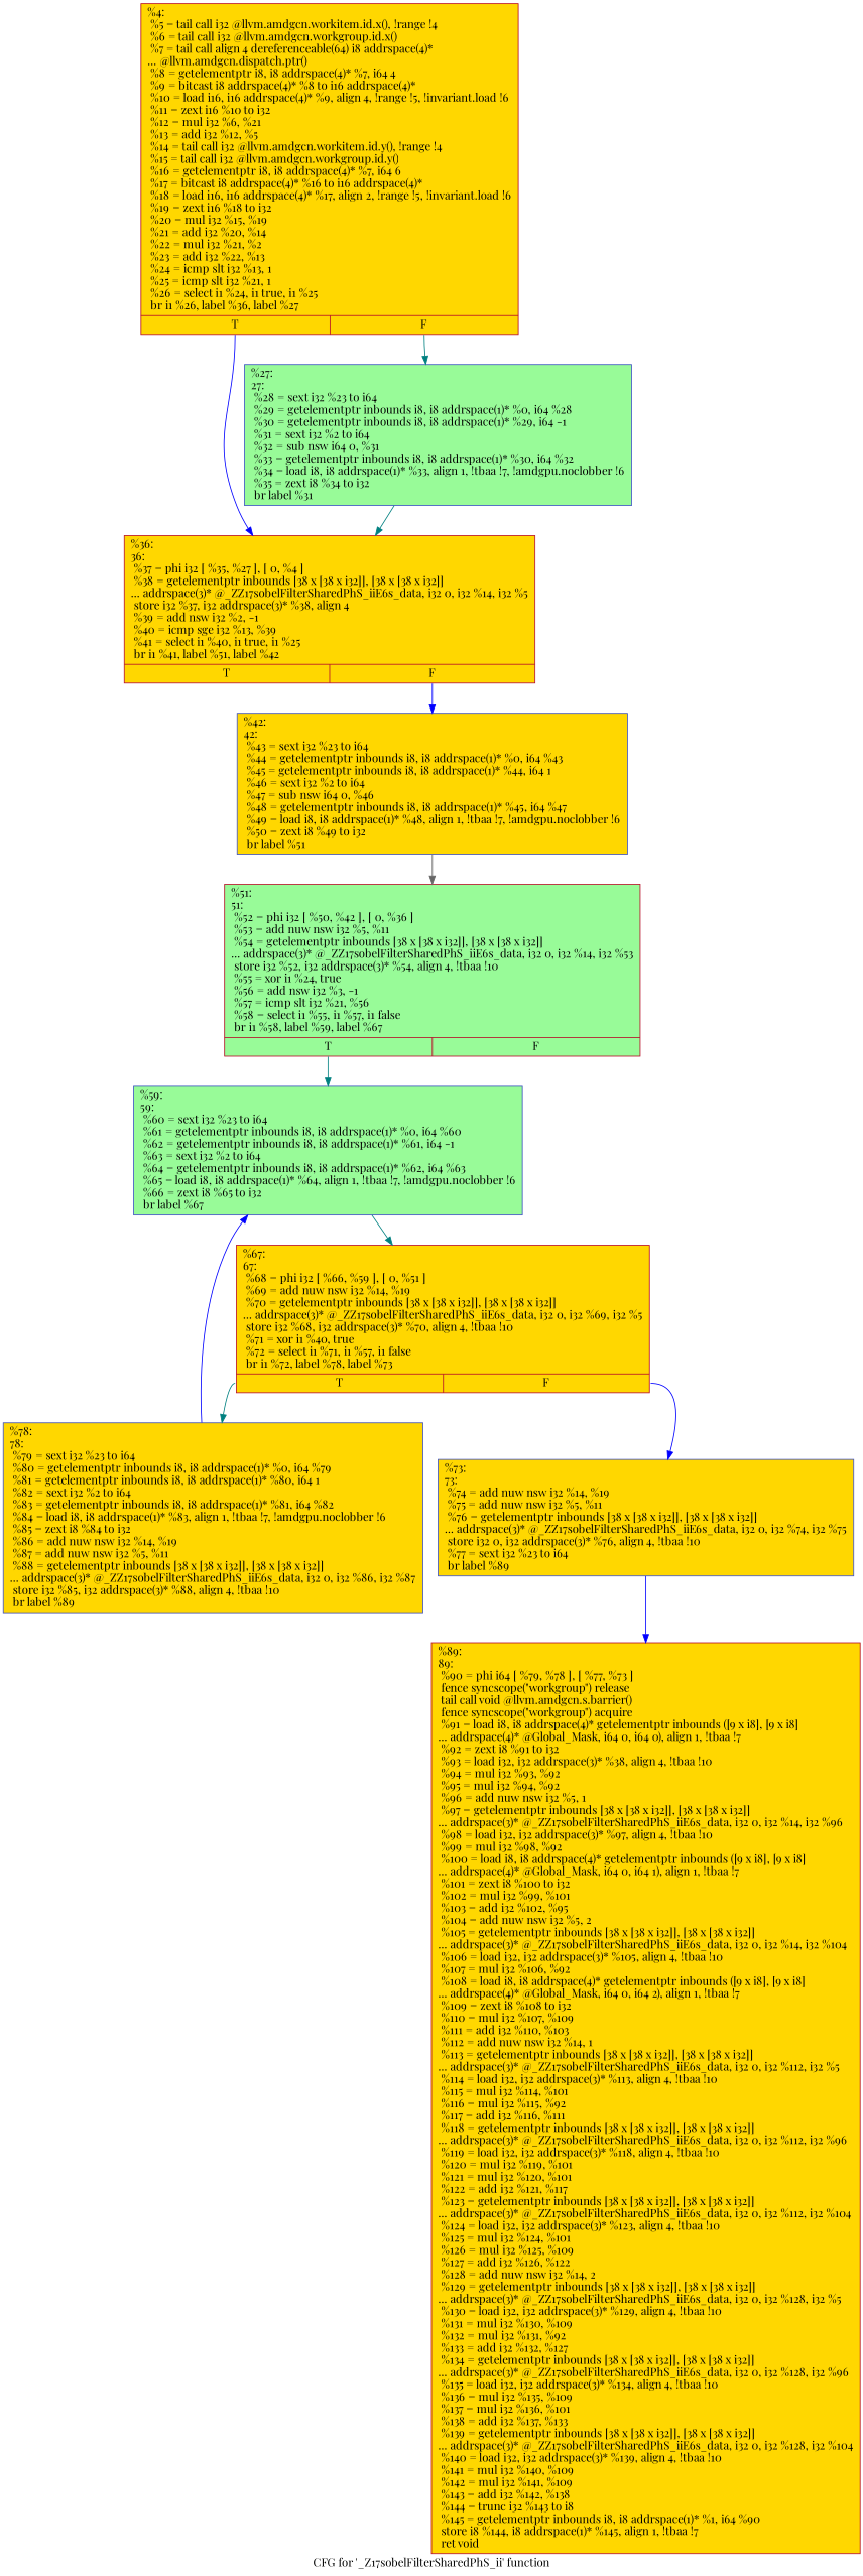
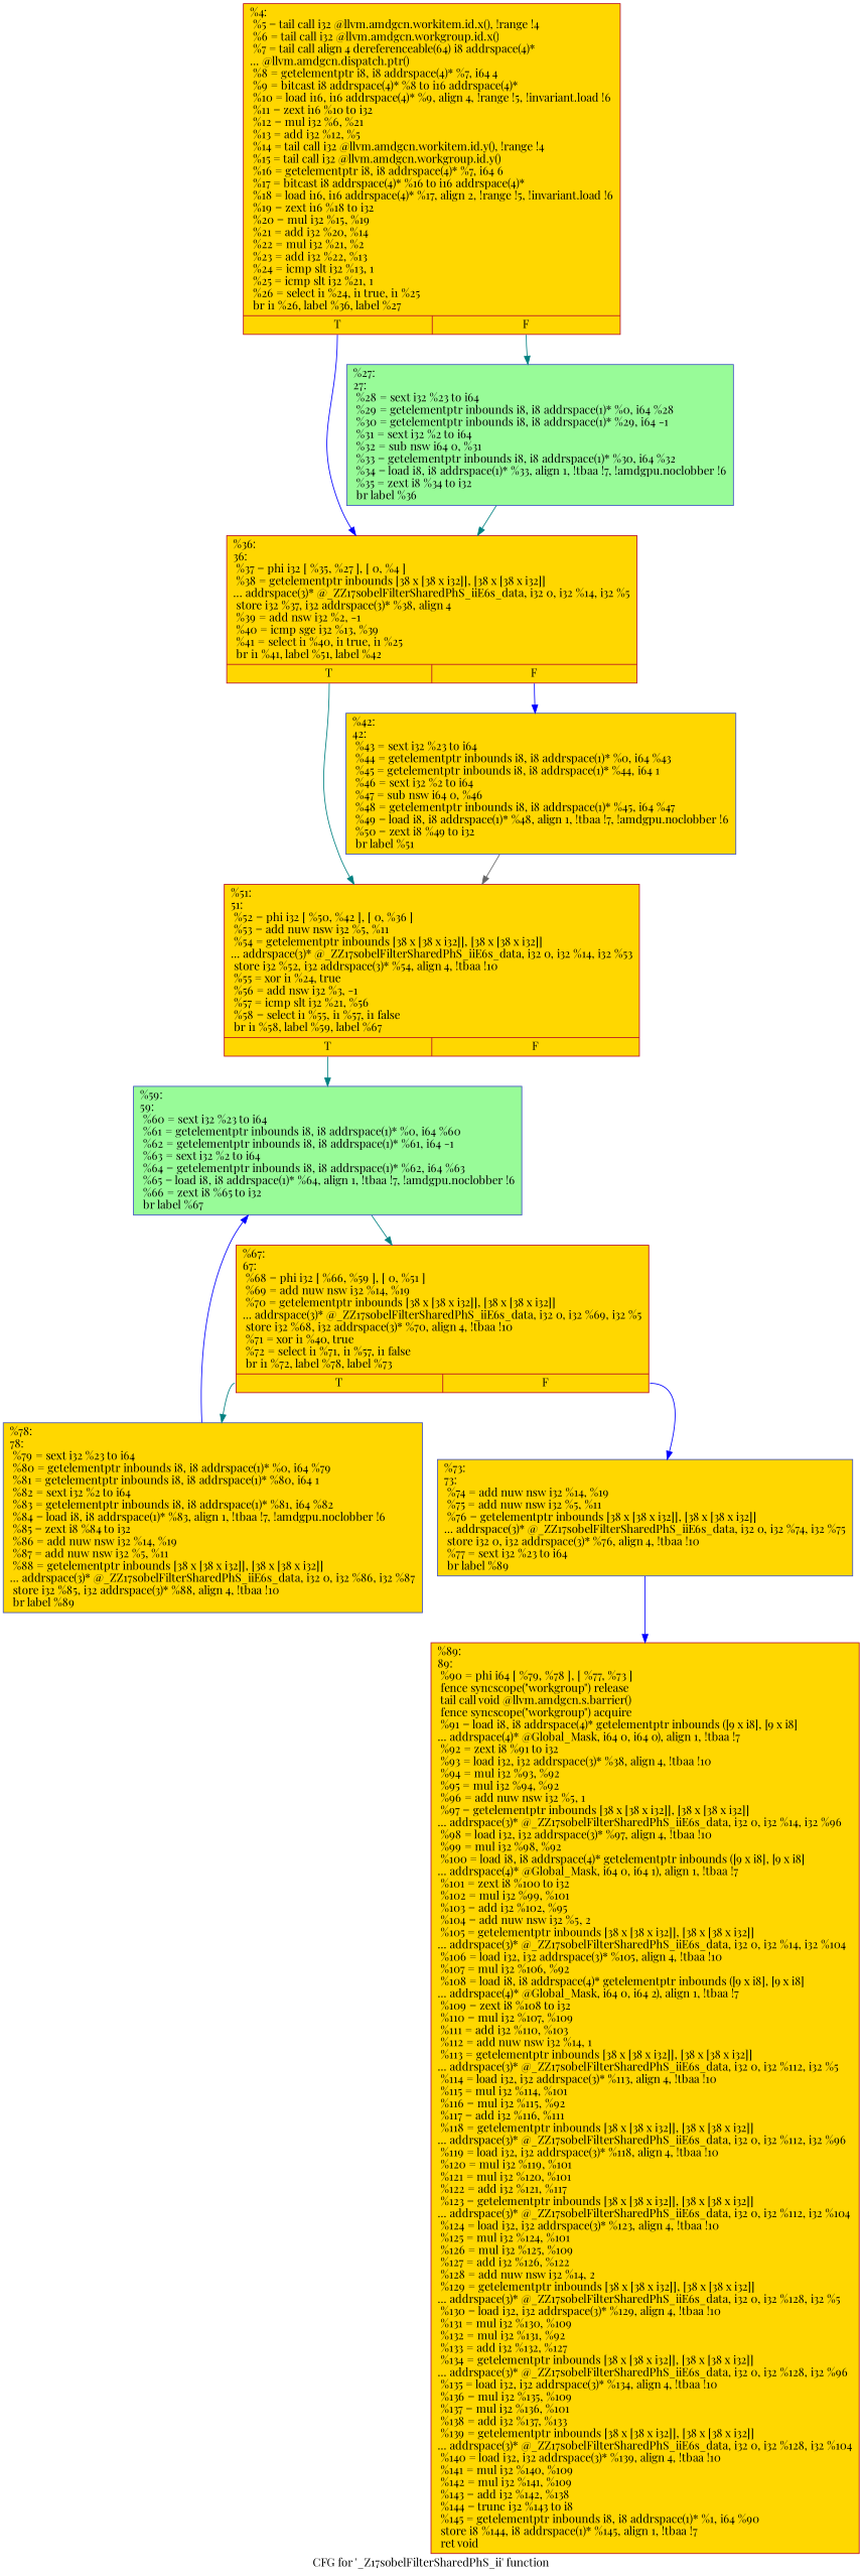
  digraph {
    fontname="Playfair Display"
    label="CFG for '_Z17sobelFilterSharedPhS_ii' function"
    node [color="#b70d28ff" fillcolor=gold fontname="Playfair Display" shape=record style=filled]
    edge [color=teal fontname="Playfair Display"]
    n1 [label="{%4:\l  %5 = tail call i32 @llvm.amdgcn.workitem.id.x(), !range !4\l  %6 = tail call i32 @llvm.amdgcn.workgroup.id.x()\l  %7 = tail call align 4 dereferenceable(64) i8 addrspace(4)*\l... @llvm.amdgcn.dispatch.ptr()\l  %8 = getelementptr i8, i8 addrspace(4)* %7, i64 4\l  %9 = bitcast i8 addrspace(4)* %8 to i16 addrspace(4)*\l  %10 = load i16, i16 addrspace(4)* %9, align 4, !range !5, !invariant.load !6\l  %11 = zext i16 %10 to i32\l  %12 = mul i32 %6, %21\l  %13 = add i32 %12, %5\l  %14 = tail call i32 @llvm.amdgcn.workitem.id.y(), !range !4\l  %15 = tail call i32 @llvm.amdgcn.workgroup.id.y()\l  %16 = getelementptr i8, i8 addrspace(4)* %7, i64 6\l  %17 = bitcast i8 addrspace(4)* %16 to i16 addrspace(4)*\l  %18 = load i16, i16 addrspace(4)* %17, align 2, !range !5, !invariant.load !6\l  %19 = zext i16 %18 to i32\l  %20 = mul i32 %15, %19\l  %21 = add i32 %20, %14\l  %22 = mul i32 %21, %2\l  %23 = add i32 %22, %13\l  %24 = icmp slt i32 %13, 1\l  %25 = icmp slt i32 %21, 1\l  %26 = select i1 %24, i1 true, i1 %25\l  br i1 %26, label %36, label %27\l|{<s0>T|<s1>F}}"]
    n2 [label="{%36:\l36:                                               \l  %37 = phi i32 [ %35, %27 ], [ 0, %4 ]\l  %38 = getelementptr inbounds [38 x [38 x i32]], [38 x [38 x i32]]\l... addrspace(3)* @_ZZ17sobelFilterSharedPhS_iiE6s_data, i32 0, i32 %14, i32 %5\l  store i32 %37, i32 addrspace(3)* %38, align 4\l  %39 = add nsw i32 %2, -1\l  %40 = icmp sge i32 %13, %39\l  %41 = select i1 %40, i1 true, i1 %25\l  br i1 %41, label %51, label %42\l|{<s0>T|<s1>F}}"]
-   n3 [color="#3d50c3ff" fillcolor=palegreen label="{%27:\l27:                                               \l  %28 = sext i32 %23 to i64\l  %29 = getelementptr inbounds i8, i8 addrspace(1)* %0, i64 %28\l  %30 = getelementptr inbounds i8, i8 addrspace(1)* %29, i64 -1\l  %31 = sext i32 %2 to i64\l  %32 = sub nsw i64 0, %31\l  %33 = getelementptr inbounds i8, i8 addrspace(1)* %30, i64 %32\l  %34 = load i8, i8 addrspace(1)* %33, align 1, !tbaa !7, !amdgpu.noclobber !6\l  %35 = zext i8 %34 to i32\l  br label %31\l}"]
-   n4 [fillcolor=palegreen label="{%51:\l51:                                               \l  %52 = phi i32 [ %50, %42 ], [ 0, %36 ]\l  %53 = add nuw nsw i32 %5, %11\l  %54 = getelementptr inbounds [38 x [38 x i32]], [38 x [38 x i32]]\l... addrspace(3)* @_ZZ17sobelFilterSharedPhS_iiE6s_data, i32 0, i32 %14, i32 %53\l  store i32 %52, i32 addrspace(3)* %54, align 4, !tbaa !10\l  %55 = xor i1 %24, true\l  %56 = add nsw i32 %3, -1\l  %57 = icmp slt i32 %21, %56\l  %58 = select i1 %55, i1 %57, i1 false\l  br i1 %58, label %59, label %67\l|{<s0>T|<s1>F}}"]
+   n3 [color="#3d50c3ff" fillcolor=palegreen label="{%27:\l27:                                               \l  %28 = sext i32 %23 to i64\l  %29 = getelementptr inbounds i8, i8 addrspace(1)* %0, i64 %28\l  %30 = getelementptr inbounds i8, i8 addrspace(1)* %29, i64 -1\l  %31 = sext i32 %2 to i64\l  %32 = sub nsw i64 0, %31\l  %33 = getelementptr inbounds i8, i8 addrspace(1)* %30, i64 %32\l  %34 = load i8, i8 addrspace(1)* %33, align 1, !tbaa !7, !amdgpu.noclobber !6\l  %35 = zext i8 %34 to i32\l  br label %36\l}"]
+   n4 [label="{%51:\l51:                                               \l  %52 = phi i32 [ %50, %42 ], [ 0, %36 ]\l  %53 = add nuw nsw i32 %5, %11\l  %54 = getelementptr inbounds [38 x [38 x i32]], [38 x [38 x i32]]\l... addrspace(3)* @_ZZ17sobelFilterSharedPhS_iiE6s_data, i32 0, i32 %14, i32 %53\l  store i32 %52, i32 addrspace(3)* %54, align 4, !tbaa !10\l  %55 = xor i1 %24, true\l  %56 = add nsw i32 %3, -1\l  %57 = icmp slt i32 %21, %56\l  %58 = select i1 %55, i1 %57, i1 false\l  br i1 %58, label %59, label %67\l|{<s0>T|<s1>F}}"]
    n5 [color="#3d50c3ff" label="{%42:\l42:                                               \l  %43 = sext i32 %23 to i64\l  %44 = getelementptr inbounds i8, i8 addrspace(1)* %0, i64 %43\l  %45 = getelementptr inbounds i8, i8 addrspace(1)* %44, i64 1\l  %46 = sext i32 %2 to i64\l  %47 = sub nsw i64 0, %46\l  %48 = getelementptr inbounds i8, i8 addrspace(1)* %45, i64 %47\l  %49 = load i8, i8 addrspace(1)* %48, align 1, !tbaa !7, !amdgpu.noclobber !6\l  %50 = zext i8 %49 to i32\l  br label %51\l}"]
    n6 [color="#3d50c3ff" fillcolor=palegreen label="{%59:\l59:                                               \l  %60 = sext i32 %23 to i64\l  %61 = getelementptr inbounds i8, i8 addrspace(1)* %0, i64 %60\l  %62 = getelementptr inbounds i8, i8 addrspace(1)* %61, i64 -1\l  %63 = sext i32 %2 to i64\l  %64 = getelementptr inbounds i8, i8 addrspace(1)* %62, i64 %63\l  %65 = load i8, i8 addrspace(1)* %64, align 1, !tbaa !7, !amdgpu.noclobber !6\l  %66 = zext i8 %65 to i32\l  br label %67\l}"]
    n7 [label="{%67:\l67:                                               \l  %68 = phi i32 [ %66, %59 ], [ 0, %51 ]\l  %69 = add nuw nsw i32 %14, %19\l  %70 = getelementptr inbounds [38 x [38 x i32]], [38 x [38 x i32]]\l... addrspace(3)* @_ZZ17sobelFilterSharedPhS_iiE6s_data, i32 0, i32 %69, i32 %5\l  store i32 %68, i32 addrspace(3)* %70, align 4, !tbaa !10\l  %71 = xor i1 %40, true\l  %72 = select i1 %71, i1 %57, i1 false\l  br i1 %72, label %78, label %73\l|{<s0>T|<s1>F}}"]
    n8 [color="#3d50c3ff" label="{%78:\l78:                                               \l  %79 = sext i32 %23 to i64\l  %80 = getelementptr inbounds i8, i8 addrspace(1)* %0, i64 %79\l  %81 = getelementptr inbounds i8, i8 addrspace(1)* %80, i64 1\l  %82 = sext i32 %2 to i64\l  %83 = getelementptr inbounds i8, i8 addrspace(1)* %81, i64 %82\l  %84 = load i8, i8 addrspace(1)* %83, align 1, !tbaa !7, !amdgpu.noclobber !6\l  %85 = zext i8 %84 to i32\l  %86 = add nuw nsw i32 %14, %19\l  %87 = add nuw nsw i32 %5, %11\l  %88 = getelementptr inbounds [38 x [38 x i32]], [38 x [38 x i32]]\l... addrspace(3)* @_ZZ17sobelFilterSharedPhS_iiE6s_data, i32 0, i32 %86, i32 %87\l  store i32 %85, i32 addrspace(3)* %88, align 4, !tbaa !10\l  br label %89\l}"]
    n9 [color="#3d50c3ff" label="{%73:\l73:                                               \l  %74 = add nuw nsw i32 %14, %19\l  %75 = add nuw nsw i32 %5, %11\l  %76 = getelementptr inbounds [38 x [38 x i32]], [38 x [38 x i32]]\l... addrspace(3)* @_ZZ17sobelFilterSharedPhS_iiE6s_data, i32 0, i32 %74, i32 %75\l  store i32 0, i32 addrspace(3)* %76, align 4, !tbaa !10\l  %77 = sext i32 %23 to i64\l  br label %89\l}"]
    n10 [label="{%89:\l89:                                               \l  %90 = phi i64 [ %79, %78 ], [ %77, %73 ]\l  fence syncscope(\"workgroup\") release\l  tail call void @llvm.amdgcn.s.barrier()\l  fence syncscope(\"workgroup\") acquire\l  %91 = load i8, i8 addrspace(4)* getelementptr inbounds ([9 x i8], [9 x i8]\l... addrspace(4)* @Global_Mask, i64 0, i64 0), align 1, !tbaa !7\l  %92 = zext i8 %91 to i32\l  %93 = load i32, i32 addrspace(3)* %38, align 4, !tbaa !10\l  %94 = mul i32 %93, %92\l  %95 = mul i32 %94, %92\l  %96 = add nuw nsw i32 %5, 1\l  %97 = getelementptr inbounds [38 x [38 x i32]], [38 x [38 x i32]]\l... addrspace(3)* @_ZZ17sobelFilterSharedPhS_iiE6s_data, i32 0, i32 %14, i32 %96\l  %98 = load i32, i32 addrspace(3)* %97, align 4, !tbaa !10\l  %99 = mul i32 %98, %92\l  %100 = load i8, i8 addrspace(4)* getelementptr inbounds ([9 x i8], [9 x i8]\l... addrspace(4)* @Global_Mask, i64 0, i64 1), align 1, !tbaa !7\l  %101 = zext i8 %100 to i32\l  %102 = mul i32 %99, %101\l  %103 = add i32 %102, %95\l  %104 = add nuw nsw i32 %5, 2\l  %105 = getelementptr inbounds [38 x [38 x i32]], [38 x [38 x i32]]\l... addrspace(3)* @_ZZ17sobelFilterSharedPhS_iiE6s_data, i32 0, i32 %14, i32 %104\l  %106 = load i32, i32 addrspace(3)* %105, align 4, !tbaa !10\l  %107 = mul i32 %106, %92\l  %108 = load i8, i8 addrspace(4)* getelementptr inbounds ([9 x i8], [9 x i8]\l... addrspace(4)* @Global_Mask, i64 0, i64 2), align 1, !tbaa !7\l  %109 = zext i8 %108 to i32\l  %110 = mul i32 %107, %109\l  %111 = add i32 %110, %103\l  %112 = add nuw nsw i32 %14, 1\l  %113 = getelementptr inbounds [38 x [38 x i32]], [38 x [38 x i32]]\l... addrspace(3)* @_ZZ17sobelFilterSharedPhS_iiE6s_data, i32 0, i32 %112, i32 %5\l  %114 = load i32, i32 addrspace(3)* %113, align 4, !tbaa !10\l  %115 = mul i32 %114, %101\l  %116 = mul i32 %115, %92\l  %117 = add i32 %116, %111\l  %118 = getelementptr inbounds [38 x [38 x i32]], [38 x [38 x i32]]\l... addrspace(3)* @_ZZ17sobelFilterSharedPhS_iiE6s_data, i32 0, i32 %112, i32 %96\l  %119 = load i32, i32 addrspace(3)* %118, align 4, !tbaa !10\l  %120 = mul i32 %119, %101\l  %121 = mul i32 %120, %101\l  %122 = add i32 %121, %117\l  %123 = getelementptr inbounds [38 x [38 x i32]], [38 x [38 x i32]]\l... addrspace(3)* @_ZZ17sobelFilterSharedPhS_iiE6s_data, i32 0, i32 %112, i32 %104\l  %124 = load i32, i32 addrspace(3)* %123, align 4, !tbaa !10\l  %125 = mul i32 %124, %101\l  %126 = mul i32 %125, %109\l  %127 = add i32 %126, %122\l  %128 = add nuw nsw i32 %14, 2\l  %129 = getelementptr inbounds [38 x [38 x i32]], [38 x [38 x i32]]\l... addrspace(3)* @_ZZ17sobelFilterSharedPhS_iiE6s_data, i32 0, i32 %128, i32 %5\l  %130 = load i32, i32 addrspace(3)* %129, align 4, !tbaa !10\l  %131 = mul i32 %130, %109\l  %132 = mul i32 %131, %92\l  %133 = add i32 %132, %127\l  %134 = getelementptr inbounds [38 x [38 x i32]], [38 x [38 x i32]]\l... addrspace(3)* @_ZZ17sobelFilterSharedPhS_iiE6s_data, i32 0, i32 %128, i32 %96\l  %135 = load i32, i32 addrspace(3)* %134, align 4, !tbaa !10\l  %136 = mul i32 %135, %109\l  %137 = mul i32 %136, %101\l  %138 = add i32 %137, %133\l  %139 = getelementptr inbounds [38 x [38 x i32]], [38 x [38 x i32]]\l... addrspace(3)* @_ZZ17sobelFilterSharedPhS_iiE6s_data, i32 0, i32 %128, i32 %104\l  %140 = load i32, i32 addrspace(3)* %139, align 4, !tbaa !10\l  %141 = mul i32 %140, %109\l  %142 = mul i32 %141, %109\l  %143 = add i32 %142, %138\l  %144 = trunc i32 %143 to i8\l  %145 = getelementptr inbounds i8, i8 addrspace(1)* %1, i64 %90\l  store i8 %144, i8 addrspace(1)* %145, align 1, !tbaa !7\l  ret void\l}"]
    n1 -> n2 [color=blue tailport=s0]
    n1 -> n3 [tailport=s1]
+   n2 -> n4 [tailport=s0]
    n2 -> n5 [color=blue tailport=s1]
    n3 -> n2
    n4 -> n6 [tailport=s0]
    n5 -> n4 [color=gray40]
    n6 -> n7
    n7 -> n8 [tailport=s0]
    n7 -> n9 [color=blue tailport=s1]
    n8 -> n6 [color=blue]
    n9 -> n10 [color=blue]
  }
